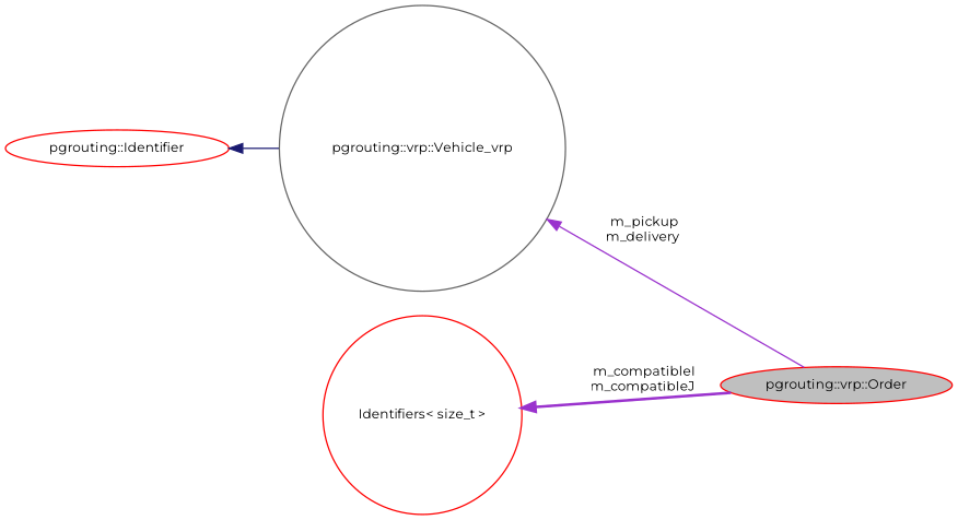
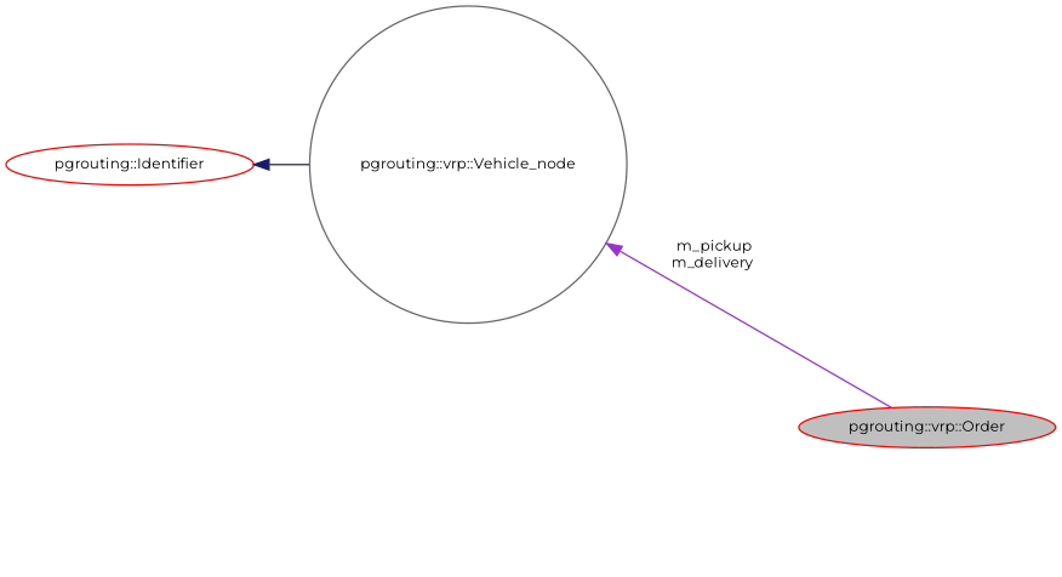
  digraph {
    fontname=Montserrat
    rankdir=LR
    node [color=red fillcolor=white fontname=Montserrat fontsize=10 shape=ellipse style=filled]
    edge [color=darkorchid3 dir=back fontname=Montserrat fontsize=10 labelfontname=Helvetica labelfontsize=10 style=solid]
    n1 [fillcolor=grey75 fontcolor=black height=0.2 label="pgrouting::vrp::Order" width=0.4]
    n2 [height=0.2 label="pgrouting::Identifier" width=0.4]
-   n3 [color=gray40 height=0.2 label="pgrouting::vrp::Vehicle_vrp" shape=circle width=0.4]
-   n4 [height=0.2 label="Identifiers\< size_t \>" shape=circle width=0.4]
+   n3 [color=gray40 height=0.2 label="pgrouting::vrp::Vehicle_node" shape=circle width=0.4]
    n2 -> n3 [color=midnightblue]
    n3 -> n1 [label=" m_pickup\nm_delivery"]
-   n4 -> n1 [label=" m_compatibleI\nm_compatibleJ" style=bold]
  }
